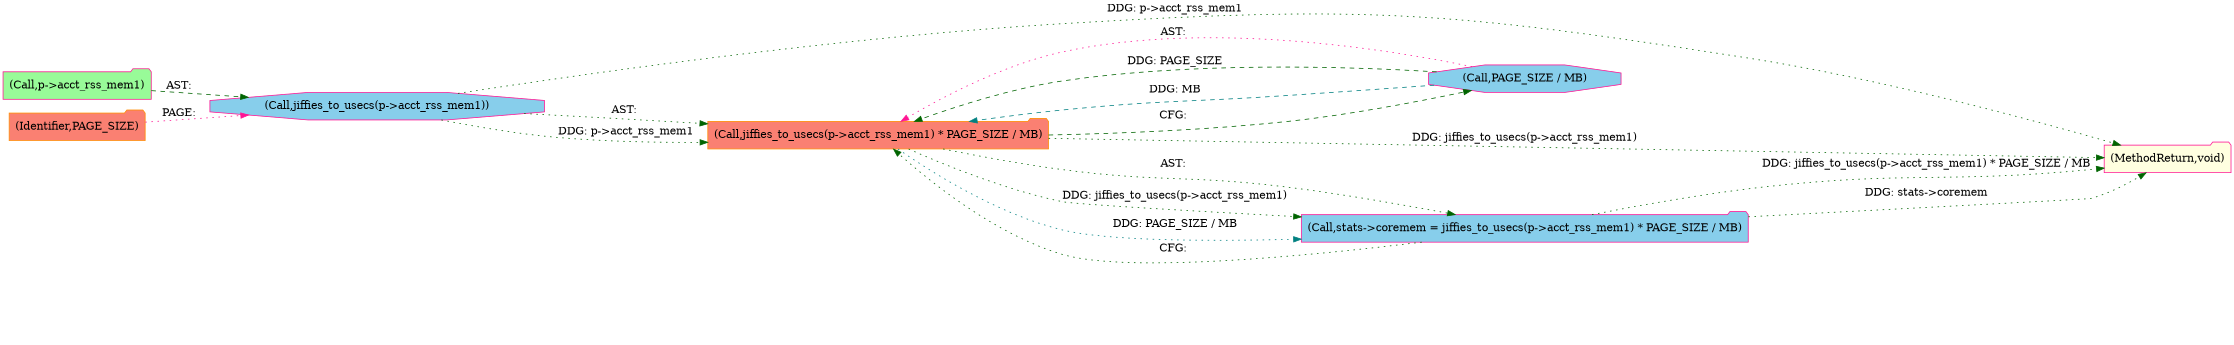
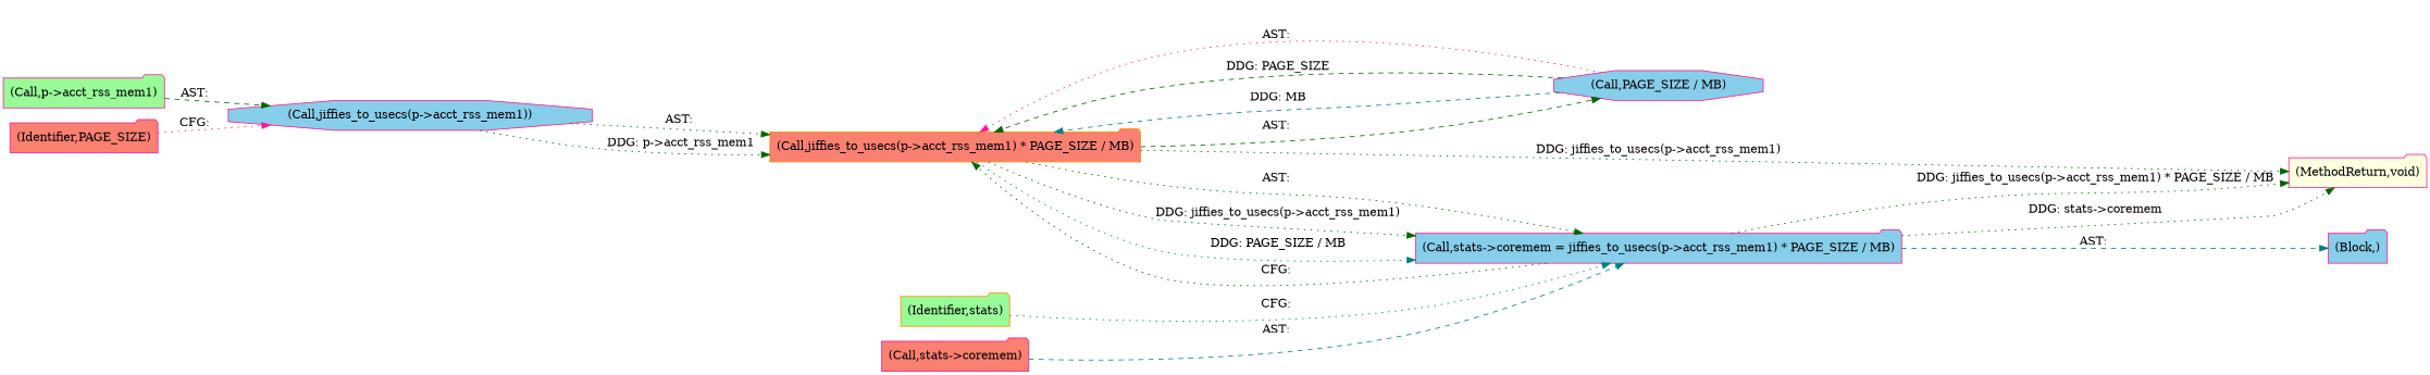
  digraph {
    rankdir=LR
    node [color=deeppink fillcolor=skyblue shape=folder style=filled]
    edge [color=darkgreen style=dotted]
    n1 [label="(Call,jiffies_to_usecs(p->acct_rss_mem1))" shape=octagon]
    n2 [color=darkorange fillcolor=salmon label="(Call,jiffies_to_usecs(p->acct_rss_mem1) * PAGE_SIZE / MB)"]
    n3 [fillcolor=lightyellow label="(MethodReturn,void)"]
    n4 [label="(Call,stats->coremem = jiffies_to_usecs(p->acct_rss_mem1) * PAGE_SIZE / MB)"]
    n5 [label="(Call,PAGE_SIZE / MB)" shape=octagon]
    n6 [fillcolor=palegreen label="(Call,p->acct_rss_mem1)"]
-   n8 [color=darkorange fillcolor=salmon label="(Identifier,PAGE_SIZE)"]
+   n7 [label="(Block,)"]
+   n8 [fillcolor=salmon label="(Identifier,PAGE_SIZE)"]
+   n9 [color=darkorange fillcolor=palegreen label="(Identifier,stats)"]
+   n10 [fillcolor=salmon label="(Call,stats->coremem)"]
    n1 -> n2 [label="AST: "]
    n1 -> n2 [label="DDG: p->acct_rss_mem1"]
-   n1 -> n3 [label="DDG: p->acct_rss_mem1"]
    n2 -> n3 [label="DDG: jiffies_to_usecs(p->acct_rss_mem1)"]
    n2 -> n4 [label="AST: "]
    n2 -> n4 [label="DDG: jiffies_to_usecs(p->acct_rss_mem1)"]
    n2 -> n4 [color=teal label="DDG: PAGE_SIZE / MB"]
-   n2 -> n5 [label="CFG: " style=dashed]
+   n2 -> n5 [label="AST: " style=dashed]
    n4 -> n2 [label="CFG: "]
    n4 -> n3 [label="DDG: stats->coremem"]
    n4 -> n3 [label="DDG: jiffies_to_usecs(p->acct_rss_mem1) * PAGE_SIZE / MB"]
+   n4 -> n7 [color=teal label="AST: " style=dashed]
    n5 -> n2 [color=deeppink label="AST: "]
    n5 -> n2 [label="DDG: PAGE_SIZE" style=dashed]
    n5 -> n2 [color=teal label="DDG: MB" style=dashed]
    n6 -> n1 [label="AST: " style=dashed]
-   n8 -> n1 [color=deeppink label="PAGE: "]
+   n8 -> n1 [color=deeppink label="CFG: "]
+   n9 -> n4 [color=teal label="CFG: "]
+   n10 -> n4 [color=teal label="AST: " style=dashed]
  }
